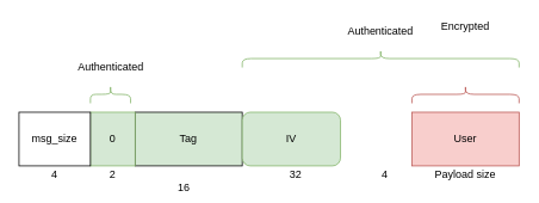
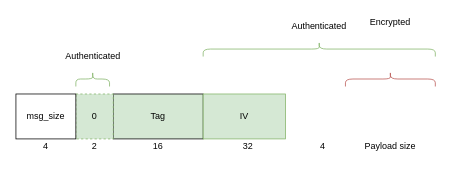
  <mxCell id="0" />
  <mxCell id="1" parent="0" />
  <mxCell id="2" value="Tag" style="rounded=0;whiteSpace=wrap;html=1;fillColor=#d5e8d4;" vertex="1" parent="1"><mxGeometry x="150" y="125" width="120" height="60" as="geometry" /></mxCell>
- <mxCell id="3" value="IV" style="whiteSpace=wrap;html=1;fillColor=#d5e8d4;strokeColor=#82b366;rounded=1;" vertex="1" parent="1"><mxGeometry x="270" y="125" width="110" height="60" as="geometry" /></mxCell>
- <mxCell id="4" value="0" style="rounded=0;whiteSpace=wrap;html=1;fillColor=#d5e8d4;strokeColor=#82b366;" vertex="1" parent="1"><mxGeometry x="100" y="125" width="50" height="60" as="geometry" /></mxCell>
+ <mxCell id="3" value="IV" style="rounded=0;whiteSpace=wrap;html=1;fillColor=#d5e8d4;strokeColor=#82b366;" vertex="1" parent="1"><mxGeometry x="270" y="125" width="110" height="60" as="geometry" /></mxCell>
+ <mxCell id="4" value="0" style="rounded=0;whiteSpace=wrap;html=1;fillColor=#d5e8d4;strokeColor=#82b366;dashed=1;" vertex="1" parent="1"><mxGeometry x="100" y="125" width="50" height="60" as="geometry" /></mxCell>
  <mxCell id="5" value="msg_size" style="rounded=0;whiteSpace=wrap;html=1;" vertex="1" parent="1"><mxGeometry x="20" y="125" width="80" height="60" as="geometry" /></mxCell>
- <mxCell id="6" value="User" style="rounded=0;whiteSpace=wrap;html=1;fillColor=#f8cecc;strokeColor=#b85450;" vertex="1" parent="1"><mxGeometry x="460" y="125" width="120" height="60" as="geometry" /></mxCell>
  <mxCell id="7" value="" style="shape=curlyBracket;whiteSpace=wrap;html=1;rounded=1;direction=south;fillColor=#d5e8d4;strokeColor=#82b366;" vertex="1" parent="1"><mxGeometry x="270" y="55" width="310" height="20" as="geometry" /></mxCell>
  <mxCell id="8" value="4" style="text;html=1;strokeColor=none;fillColor=none;align=center;verticalAlign=middle;whiteSpace=wrap;rounded=0;" vertex="1" parent="1"><mxGeometry x="40" y="185" width="40" height="20" as="geometry" /></mxCell>
  <mxCell id="9" value="2" style="text;html=1;strokeColor=none;fillColor=none;align=center;verticalAlign=middle;whiteSpace=wrap;rounded=0;" vertex="1" parent="1"><mxGeometry x="105" y="185" width="40" height="20" as="geometry" /></mxCell>
- <mxCell id="10" value="16" style="text;html=1;strokeColor=none;fillColor=none;align=center;verticalAlign=middle;whiteSpace=wrap;rounded=0;" vertex="1" parent="1"><mxGeometry x="185" y="200" width="40" height="20" as="geometry" /></mxCell>
+ <mxCell id="10" value="16" style="text;html=1;strokeColor=none;fillColor=none;align=center;verticalAlign=middle;whiteSpace=wrap;rounded=0;" vertex="1" parent="1"><mxGeometry x="190" y="185" width="40" height="20" as="geometry" /></mxCell>
  <mxCell id="11" value="32" style="text;html=1;strokeColor=none;fillColor=none;align=center;verticalAlign=middle;whiteSpace=wrap;rounded=0;" vertex="1" parent="1"><mxGeometry x="310" y="185" width="40" height="20" as="geometry" /></mxCell>
  <mxCell id="12" value="4" style="text;html=1;strokeColor=none;fillColor=none;align=center;verticalAlign=middle;whiteSpace=wrap;rounded=0;" vertex="1" parent="1"><mxGeometry x="410" y="185" width="40" height="20" as="geometry" /></mxCell>
  <mxCell id="13" value="Payload size" style="text;html=1;strokeColor=none;fillColor=none;align=center;verticalAlign=middle;whiteSpace=wrap;rounded=0;" vertex="1" parent="1"><mxGeometry x="480" y="185" width="80" height="20" as="geometry" /></mxCell>
  <mxCell id="14" value="" style="shape=curlyBracket;whiteSpace=wrap;html=1;rounded=1;direction=south;fillColor=#f8cecc;strokeColor=#b85450;" vertex="1" parent="1"><mxGeometry x="460" y="95" width="120" height="20" as="geometry" /></mxCell>
  <mxCell id="15" value="Authenticated" style="text;html=1;strokeColor=none;fillColor=none;align=center;verticalAlign=middle;whiteSpace=wrap;rounded=0;" vertex="1" parent="1"><mxGeometry x="405" y="25" width="40" height="20" as="geometry" /></mxCell>
  <mxCell id="16" value="Encrypted" style="text;html=1;strokeColor=none;fillColor=none;align=center;verticalAlign=middle;whiteSpace=wrap;rounded=0;" vertex="1" parent="1"><mxGeometry x="500" y="20" width="40" height="20" as="geometry" /></mxCell>
  <mxCell id="17" value="" style="shape=curlyBracket;whiteSpace=wrap;html=1;rounded=1;direction=south;fillColor=#d5e8d4;strokeColor=#82b366;" vertex="1" parent="1"><mxGeometry x="100" y="95" width="45" height="20" as="geometry" /></mxCell>
  <mxCell id="18" value="Authenticated" style="text;html=1;strokeColor=none;fillColor=none;align=center;verticalAlign=middle;whiteSpace=wrap;rounded=0;" vertex="1" parent="1"><mxGeometry x="102.5" y="65" width="40" height="20" as="geometry" /></mxCell>
